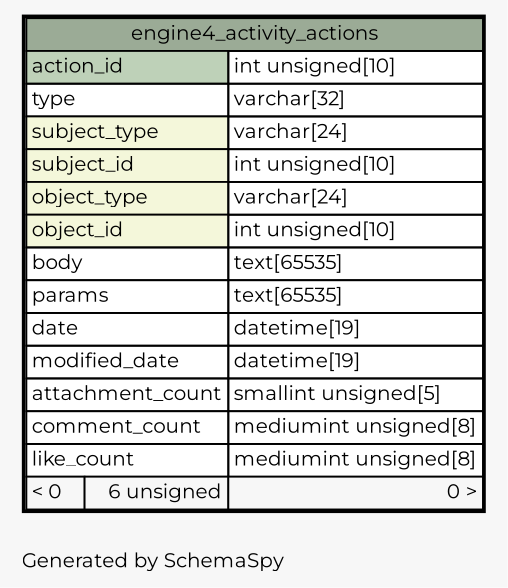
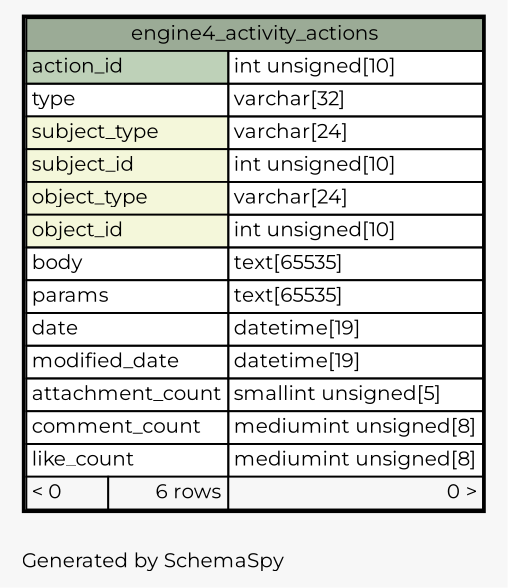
  digraph {
    bgcolor="#f7f7f7"
    fontname=Montserrat
    fontsize=11
    label="\nGenerated by SchemaSpy"
    labeljust=l
    nodesep=0.18
    rankdir=RL
    ranksep=0.46
-   n1 [fontname=Montserrat fontsize=11 label=<     <TABLE BORDER="2" CELLBORDER="1" CELLSPACING="0" BGCOLOR="#ffffff">       <TR><TD COLSPAN="3" BGCOLOR="#9bab96" ALIGN="CENTER">engine4_activity_actions</TD></TR>       <TR><TD PORT="action_id" COLSPAN="2" BGCOLOR="#bed1b8" ALIGN="LEFT">action_id</TD><TD PORT="action_id.type" ALIGN="LEFT">int unsigned[10]</TD></TR>       <TR><TD PORT="type" COLSPAN="2" ALIGN="LEFT">type</TD><TD PORT="type.type" ALIGN="LEFT">varchar[32]</TD></TR>       <TR><TD PORT="subject_type" COLSPAN="2" BGCOLOR="#f4f7da" ALIGN="LEFT">subject_type</TD><TD PORT="subject_type.type" ALIGN="LEFT">varchar[24]</TD></TR>       <TR><TD PORT="subject_id" COLSPAN="2" BGCOLOR="#f4f7da" ALIGN="LEFT">subject_id</TD><TD PORT="subject_id.type" ALIGN="LEFT">int unsigned[10]</TD></TR>       <TR><TD PORT="object_type" COLSPAN="2" BGCOLOR="#f4f7da" ALIGN="LEFT">object_type</TD><TD PORT="object_type.type" ALIGN="LEFT">varchar[24]</TD></TR>       <TR><TD PORT="object_id" COLSPAN="2" BGCOLOR="#f4f7da" ALIGN="LEFT">object_id</TD><TD PORT="object_id.type" ALIGN="LEFT">int unsigned[10]</TD></TR>       <TR><TD PORT="body" COLSPAN="2" ALIGN="LEFT">body</TD><TD PORT="body.type" ALIGN="LEFT">text[65535]</TD></TR>       <TR><TD PORT="params" COLSPAN="2" ALIGN="LEFT">params</TD><TD PORT="params.type" ALIGN="LEFT">text[65535]</TD></TR>       <TR><TD PORT="date" COLSPAN="2" ALIGN="LEFT">date</TD><TD PORT="date.type" ALIGN="LEFT">datetime[19]</TD></TR>       <TR><TD PORT="modified_date" COLSPAN="2" ALIGN="LEFT">modified_date</TD><TD PORT="modified_date.type" ALIGN="LEFT">datetime[19]</TD></TR>       <TR><TD PORT="attachment_count" COLSPAN="2" ALIGN="LEFT">attachment_count</TD><TD PORT="attachment_count.type" ALIGN="LEFT">smallint unsigned[5]</TD></TR>       <TR><TD PORT="comment_count" COLSPAN="2" ALIGN="LEFT">comment_count</TD><TD PORT="comment_count.type" ALIGN="LEFT">mediumint unsigned[8]</TD></TR>       <TR><TD PORT="like_count" COLSPAN="2" ALIGN="LEFT">like_count</TD><TD PORT="like_count.type" ALIGN="LEFT">mediumint unsigned[8]</TD></TR>       <TR><TD ALIGN="LEFT" BGCOLOR="#f7f7f7">&lt; 0</TD><TD ALIGN="RIGHT" BGCOLOR="#f7f7f7">6 unsigned</TD><TD ALIGN="RIGHT" BGCOLOR="#f7f7f7">0 &gt;</TD></TR>     </TABLE>> shape=plaintext]
+   n1 [fontname=Montserrat fontsize=11 label=<     <TABLE BORDER="2" CELLBORDER="1" CELLSPACING="0" BGCOLOR="#ffffff">       <TR><TD COLSPAN="3" BGCOLOR="#9bab96" ALIGN="CENTER">engine4_activity_actions</TD></TR>       <TR><TD PORT="action_id" COLSPAN="2" BGCOLOR="#bed1b8" ALIGN="LEFT">action_id</TD><TD PORT="action_id.type" ALIGN="LEFT">int unsigned[10]</TD></TR>       <TR><TD PORT="type" COLSPAN="2" ALIGN="LEFT">type</TD><TD PORT="type.type" ALIGN="LEFT">varchar[32]</TD></TR>       <TR><TD PORT="subject_type" COLSPAN="2" BGCOLOR="#f4f7da" ALIGN="LEFT">subject_type</TD><TD PORT="subject_type.type" ALIGN="LEFT">varchar[24]</TD></TR>       <TR><TD PORT="subject_id" COLSPAN="2" BGCOLOR="#f4f7da" ALIGN="LEFT">subject_id</TD><TD PORT="subject_id.type" ALIGN="LEFT">int unsigned[10]</TD></TR>       <TR><TD PORT="object_type" COLSPAN="2" BGCOLOR="#f4f7da" ALIGN="LEFT">object_type</TD><TD PORT="object_type.type" ALIGN="LEFT">varchar[24]</TD></TR>       <TR><TD PORT="object_id" COLSPAN="2" BGCOLOR="#f4f7da" ALIGN="LEFT">object_id</TD><TD PORT="object_id.type" ALIGN="LEFT">int unsigned[10]</TD></TR>       <TR><TD PORT="body" COLSPAN="2" ALIGN="LEFT">body</TD><TD PORT="body.type" ALIGN="LEFT">text[65535]</TD></TR>       <TR><TD PORT="params" COLSPAN="2" ALIGN="LEFT">params</TD><TD PORT="params.type" ALIGN="LEFT">text[65535]</TD></TR>       <TR><TD PORT="date" COLSPAN="2" ALIGN="LEFT">date</TD><TD PORT="date.type" ALIGN="LEFT">datetime[19]</TD></TR>       <TR><TD PORT="modified_date" COLSPAN="2" ALIGN="LEFT">modified_date</TD><TD PORT="modified_date.type" ALIGN="LEFT">datetime[19]</TD></TR>       <TR><TD PORT="attachment_count" COLSPAN="2" ALIGN="LEFT">attachment_count</TD><TD PORT="attachment_count.type" ALIGN="LEFT">smallint unsigned[5]</TD></TR>       <TR><TD PORT="comment_count" COLSPAN="2" ALIGN="LEFT">comment_count</TD><TD PORT="comment_count.type" ALIGN="LEFT">mediumint unsigned[8]</TD></TR>       <TR><TD PORT="like_count" COLSPAN="2" ALIGN="LEFT">like_count</TD><TD PORT="like_count.type" ALIGN="LEFT">mediumint unsigned[8]</TD></TR>       <TR><TD ALIGN="LEFT" BGCOLOR="#f7f7f7">&lt; 0</TD><TD ALIGN="RIGHT" BGCOLOR="#f7f7f7">6 rows</TD><TD ALIGN="RIGHT" BGCOLOR="#f7f7f7">0 &gt;</TD></TR>     </TABLE>> shape=plaintext]
  }
